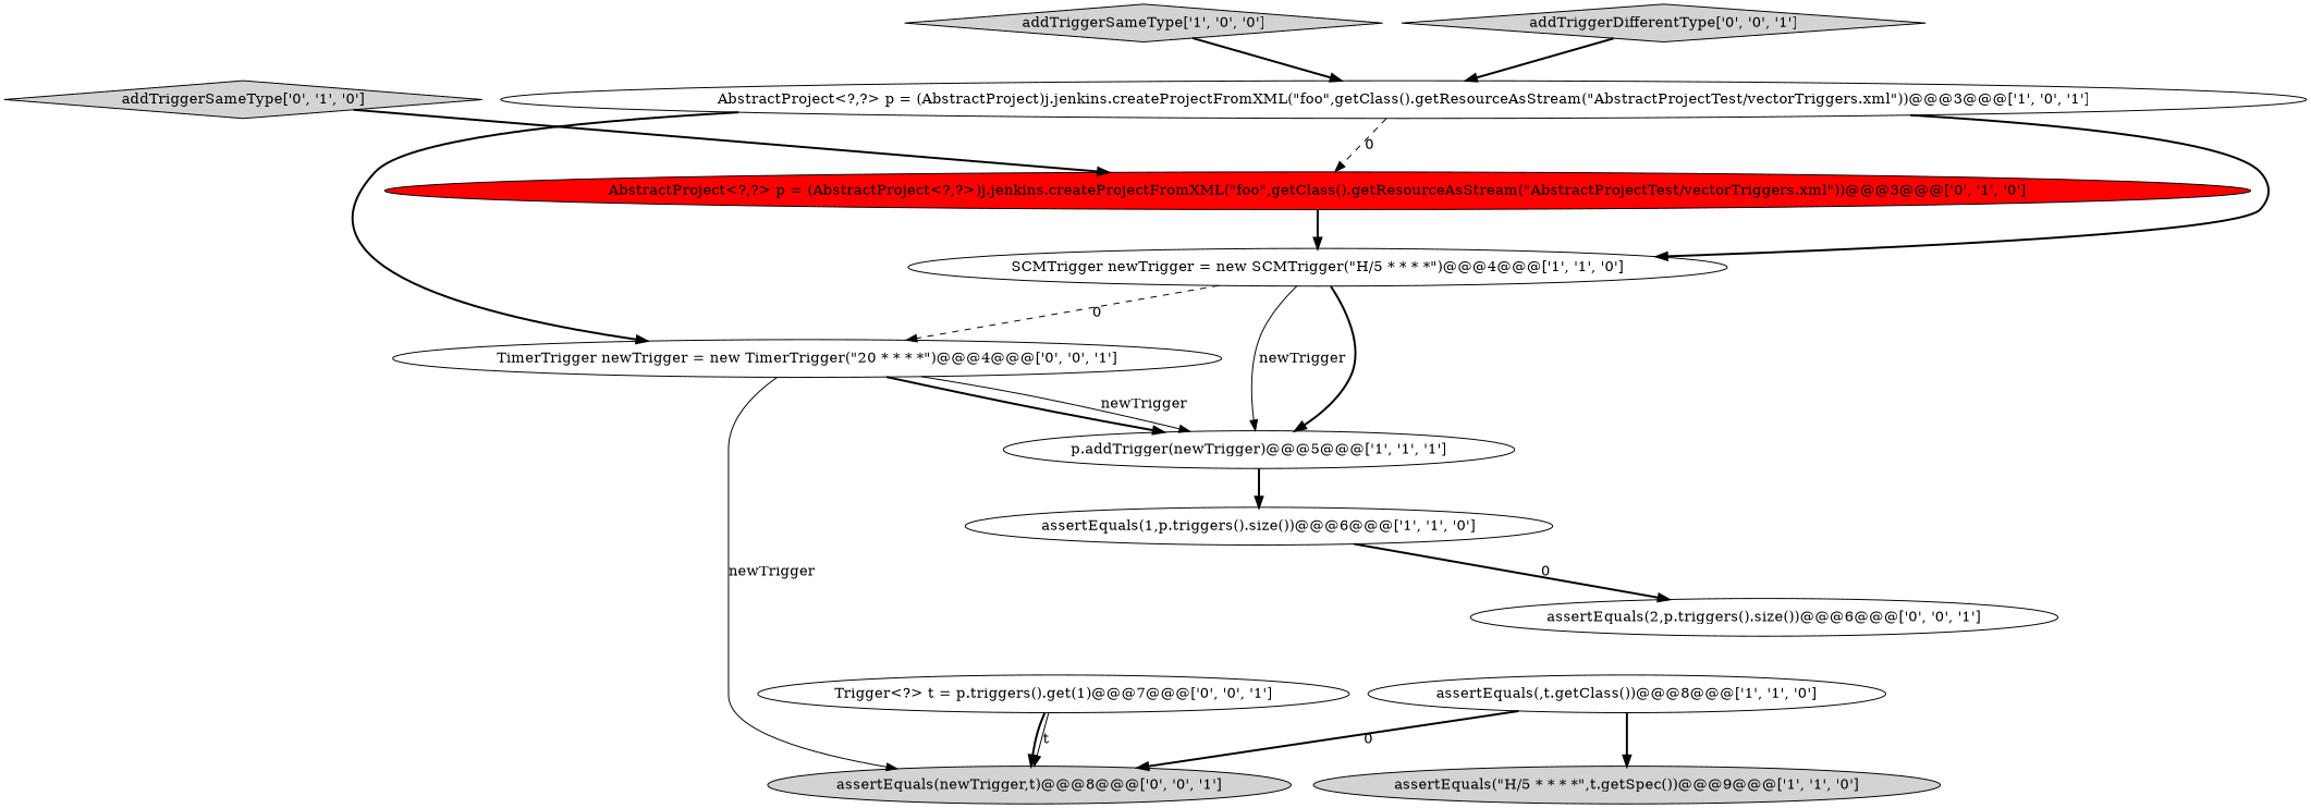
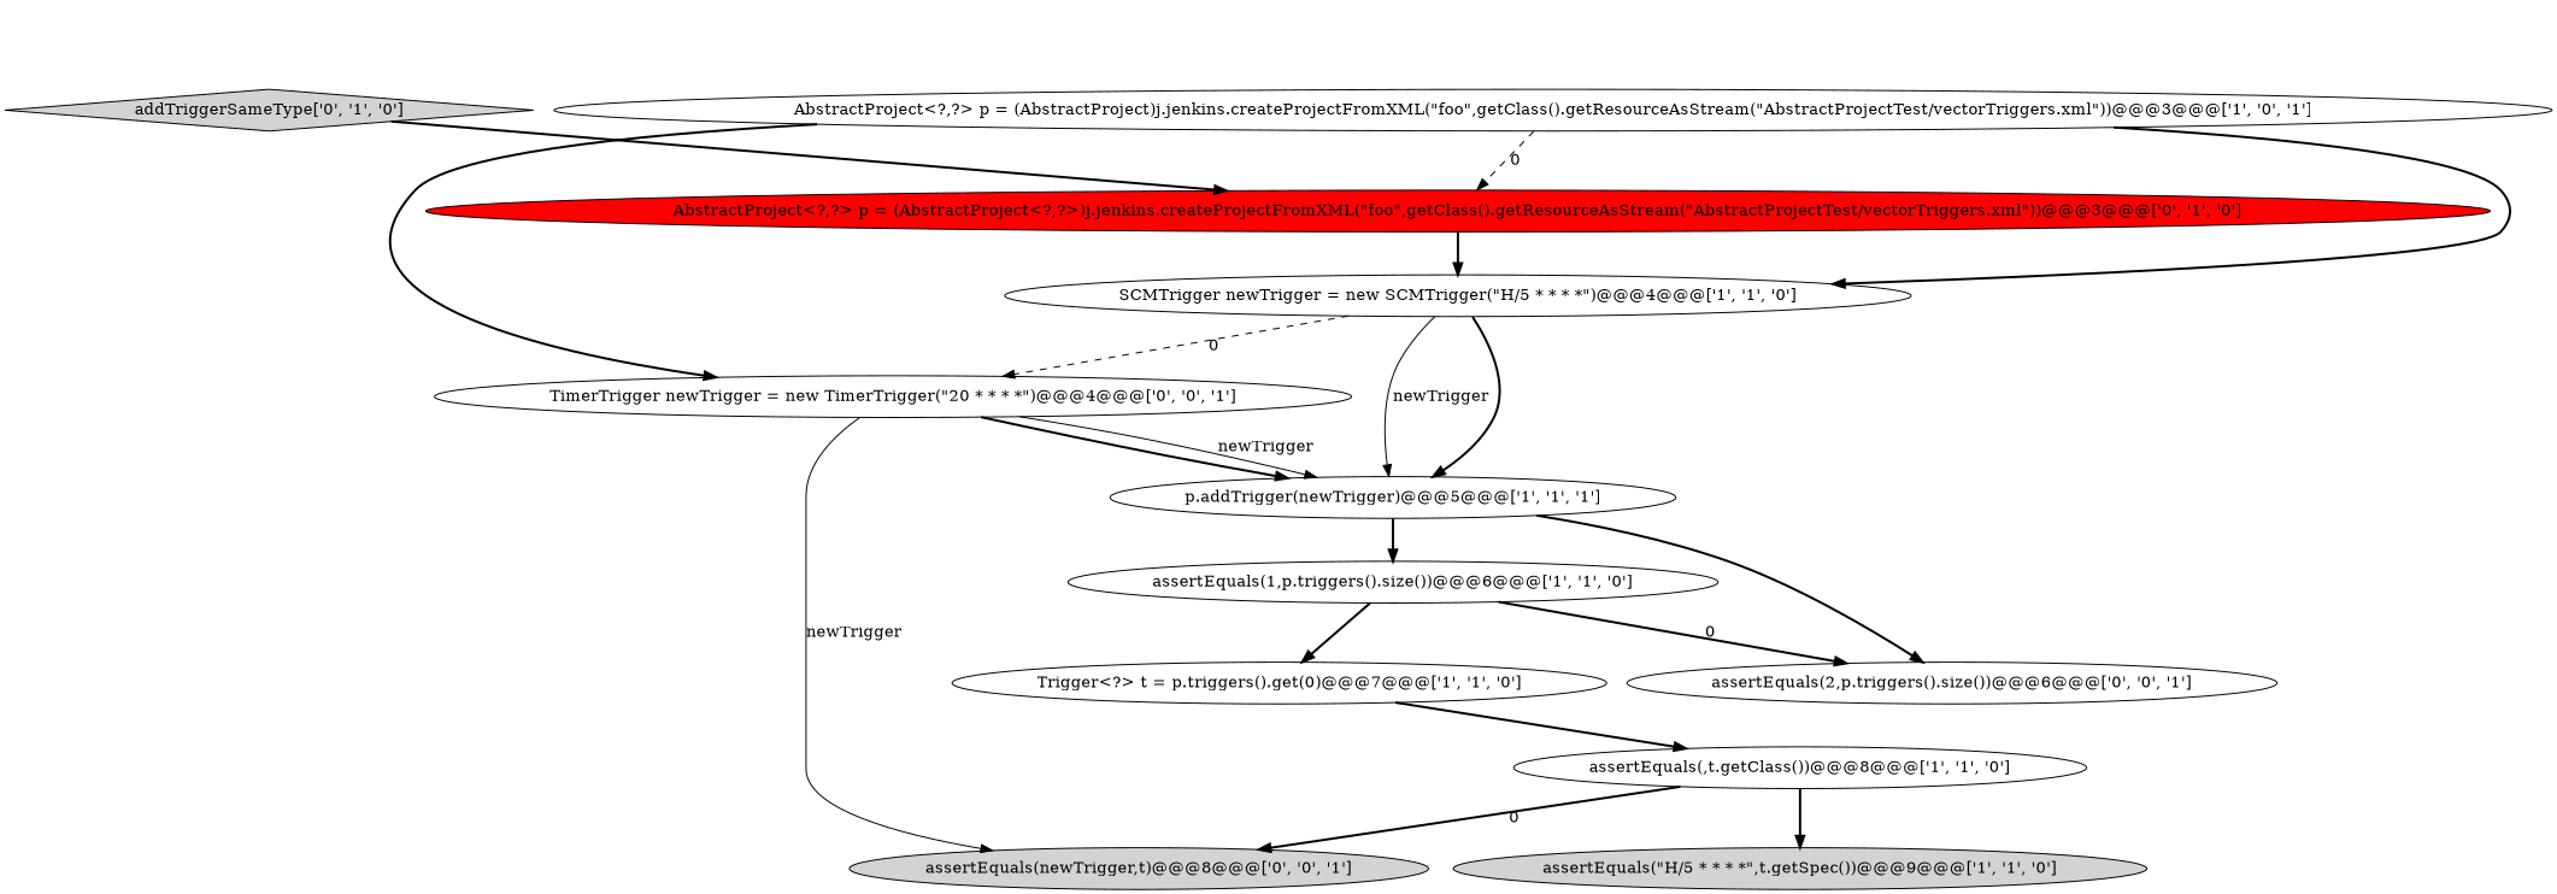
  digraph {
    node [fillcolor=white shape=ellipse style=filled]
    edge [style=bold]
    n1 [fillcolor=lightgray label="assertEquals(\"H/5 * * * *\",t.getSpec())@@@9@@@['1', '1', '0']"]
-   n2 [fillcolor=lightgray label="addTriggerSameType['1', '0', '0']" shape=diamond]
    n3 [label="AbstractProject<?,?> p = (AbstractProject)j.jenkins.createProjectFromXML(\"foo\",getClass().getResourceAsStream(\"AbstractProjectTest/vectorTriggers.xml\"))@@@3@@@['1', '0', '1']"]
    n4 [label="SCMTrigger newTrigger = new SCMTrigger(\"H/5 * * * *\")@@@4@@@['1', '1', '0']"]
    n5 [label="TimerTrigger newTrigger = new TimerTrigger(\"20 * * * *\")@@@4@@@['0', '0', '1']"]
    n6 [fillcolor=red label="AbstractProject<?,?> p = (AbstractProject<?,?>)j.jenkins.createProjectFromXML(\"foo\",getClass().getResourceAsStream(\"AbstractProjectTest/vectorTriggers.xml\"))@@@3@@@['0', '1', '0']"]
    n7 [label="p.addTrigger(newTrigger)@@@5@@@['1', '1', '1']"]
    n8 [label="assertEquals(1,p.triggers().size())@@@6@@@['1', '1', '0']"]
    n9 [label="assertEquals(2,p.triggers().size())@@@6@@@['0', '0', '1']"]
    n10 [fillcolor=lightgray label="assertEquals(newTrigger,t)@@@8@@@['0', '0', '1']"]
    n11 [fillcolor=lightgray label="addTriggerSameType['0', '1', '0']" shape=diamond]
-   n13 [fillcolor=lightgray label="addTriggerDifferentType['0', '0', '1']" shape=diamond]
+   n12 [label="Trigger<?> t = p.triggers().get(0)@@@7@@@['1', '1', '0']"]
    n14 [label="assertEquals(,t.getClass())@@@8@@@['1', '1', '0']"]
-   n15 [label="Trigger<?> t = p.triggers().get(1)@@@7@@@['0', '0', '1']"]
-   n2 -> n3
    n3 -> n4
    n3 -> n5
    n3 -> n6 [label=0 style=dashed]
    n4 -> n5 [label=0 style=dashed]
    n4 -> n7
    n4 -> n7 [label=newTrigger style=solid]
    n5 -> n7
    n5 -> n7 [label=newTrigger style=solid]
    n5 -> n10 [label=newTrigger style=solid]
    n6 -> n4
    n7 -> n8
+   n7 -> n9
    n8 -> n9 [label=0]
+   n8 -> n12
    n11 -> n6
-   n13 -> n3
+   n12 -> n14
    n14 -> n1
    n14 -> n10 [label=0]
-   n15 -> n10 [label=t style=solid]
-   n15 -> n10
  }
